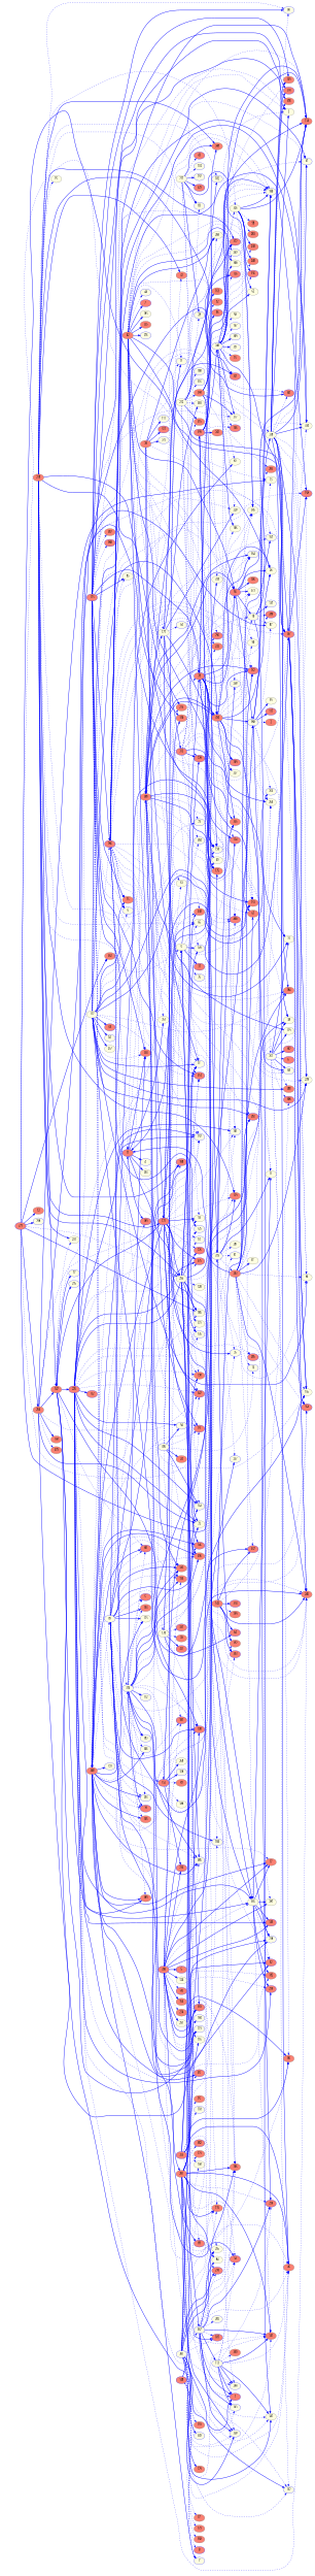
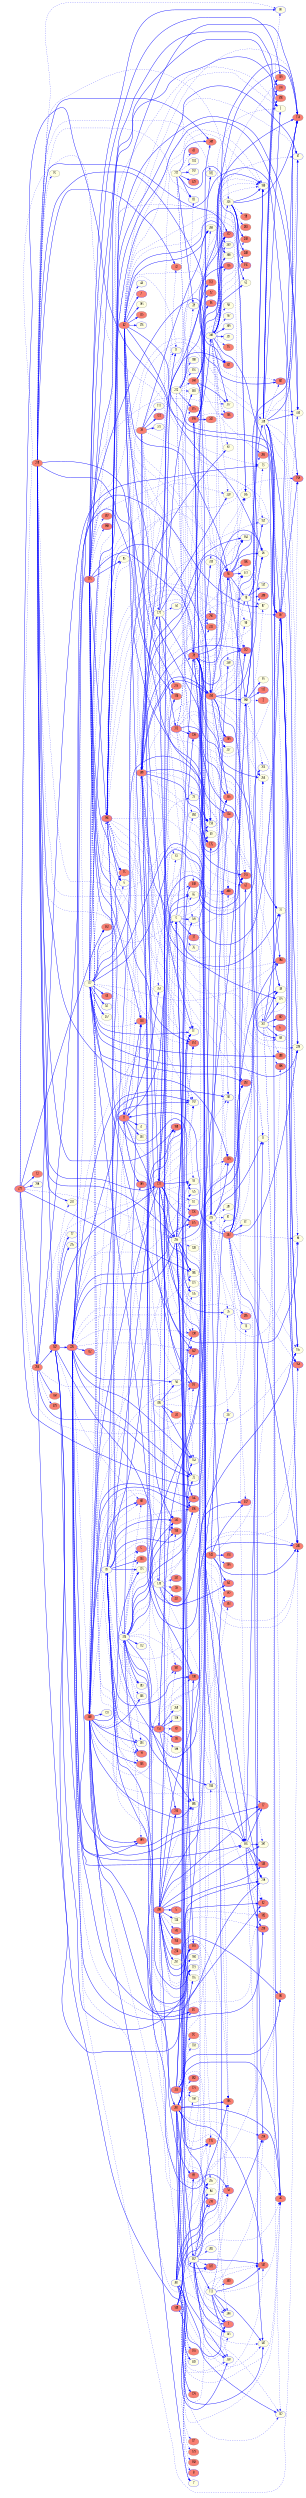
  digraph {
    rankdir=LR
    node [color=blue fillcolor=salmon fontname=Courier style=filled]
    edge [color=Blue style=dashed]
    10 [fillcolor=lightyellow]
    13 [color=gray40 fillcolor=lightyellow]
    68 [color=gray40 fillcolor=lightyellow]
    87 [color=gray40 fillcolor=lightyellow]
    137 [fillcolor=lightyellow]
    157 [fillcolor=lightyellow]
    203 [color=gray40]
    280
    342 [color=gray40 fillcolor=lightyellow]
    11
    35 [fillcolor=lightyellow]
    41 [fillcolor=lightyellow]
    189
    191
    208 [color=gray40]
    234 [color=gray40]
    253 [color=gray40 fillcolor=lightyellow]
    285
    353 [color=gray40 fillcolor=lightyellow]
    177 [color=gray40 fillcolor=lightyellow]
    335 [color=gray40]
    56
    100 [fillcolor=lightyellow]
    262
    394 [color=gray40]
    233 [color=gray40]
    364 [fillcolor=lightyellow]
    373 [color=gray40 fillcolor=lightyellow]
    380 [fillcolor=lightyellow]
    22 [color=gray40 fillcolor=lightyellow]
    227 [color=gray40 fillcolor=lightyellow]
    264 [color=gray40 fillcolor=lightyellow]
    400
    122
    197 [fillcolor=lightyellow]
    21 [color=gray40 fillcolor=lightyellow]
    67 [color=gray40]
    322
    198
    115 [color=gray40]
    150 [color=gray40 fillcolor=lightyellow]
    321
    149 [fillcolor=lightyellow]
    220 [color=gray40 fillcolor=lightyellow]
    32 [color=gray40]
    54 [fillcolor=lightyellow]
    229 [color=gray40 fillcolor=lightyellow]
    303 [color=gray40 fillcolor=lightyellow]
    313
    90 [color=gray40 fillcolor=lightyellow]
    345 [color=gray40 fillcolor=lightyellow]
    105 [color=gray40]
    60 [fillcolor=lightyellow]
    209
    294
    266 [fillcolor=lightyellow]
    338 [color=gray40 fillcolor=lightyellow]
    261 [fillcolor=lightyellow]
    2 [color=gray40]
    59 [color=gray40 fillcolor=lightyellow]
    117
    31 [color=gray40 fillcolor=lightyellow]
    66 [color=gray40 fillcolor=lightyellow]
    246 [color=gray40]
    83 [fillcolor=lightyellow]
    93 [color=gray40 fillcolor=lightyellow]
    108
    131 [fillcolor=lightyellow]
    135 [fillcolor=lightyellow]
    147 [color=gray40]
    159 [color=gray40]
    185 [color=gray40 fillcolor=lightyellow]
    190 [color=gray40]
    201 [fillcolor=lightyellow]
    226
    275 [color=gray40]
    295 [color=gray40 fillcolor=lightyellow]
    314
    330 [color=gray40]
    340 [color=gray40]
    347
    365 [color=gray40 fillcolor=lightyellow]
    370 [color=gray40]
    375
    396 [color=gray40]
    20 [color=gray40]
    63 [color=gray40 fillcolor=lightyellow]
    91 [fillcolor=lightyellow]
    111 [fillcolor=lightyellow]
    211 [fillcolor=lightyellow]
    260 [color=gray40 fillcolor=lightyellow]
    317
    372 [fillcolor=lightyellow]
    194 [fillcolor=lightyellow]
    206 [color=gray40]
    228
    73 [fillcolor=lightyellow]
    238 [fillcolor=lightyellow]
    38 [color=gray40 fillcolor=lightyellow]
    315 [color=gray40]
    28 [fillcolor=lightyellow]
    384 [fillcolor=lightyellow]
    399
    37
    76 [fillcolor=lightyellow]
    78
    146
    272 [color=gray40 fillcolor=lightyellow]
    47 [fillcolor=lightyellow]
    114 [color=gray40]
    175 [color=gray40]
    254
    267
    296
    232 [color=gray40]
    393
    80 [color=gray40 fillcolor=lightyellow]
    155 [color=gray40 fillcolor=lightyellow]
    158
    278 [color=gray40 fillcolor=lightyellow]
    334 [color=gray40 fillcolor=lightyellow]
    354
    42 [color=gray40]
    44 [fillcolor=lightyellow]
    71
    183 [color=gray40 fillcolor=lightyellow]
    235 [color=gray40]
    245 [color=gray40]
    269 [fillcolor=lightyellow]
    276 [fillcolor=lightyellow]
    300 [color=gray40 fillcolor=lightyellow]
    46 [color=gray40]
    3 [color=gray40 fillcolor=lightyellow]
    284 [color=gray40]
    361
    169 [color=gray40]
    274
    341 [fillcolor=lightyellow]
    378 [color=gray40]
    86 [color=gray40]
    288 [color=gray40]
    308
    162 [fillcolor=lightyellow]
    61
    302
    113 [fillcolor=lightyellow]
    1
    34
    141 [color=gray40]
    244 [fillcolor=lightyellow]
    343 [fillcolor=lightyellow]
    350 [fillcolor=lightyellow]
    359 [color=gray40]
    337
    77 [fillcolor=lightyellow]
    215 [fillcolor=lightyellow]
    225
    231 [color=gray40 fillcolor=lightyellow]
    301
    369
    377 [color=gray40 fillcolor=lightyellow]
    389 [color=gray40]
    125 [fillcolor=lightyellow]
    72 [color=gray40 fillcolor=lightyellow]
    385 [fillcolor=lightyellow]
    164 [fillcolor=lightyellow]
    128 [color=gray40 fillcolor=lightyellow]
    7 [fillcolor=lightyellow]
    181 [fillcolor=lightyellow]
    39
    123 [color=gray40 fillcolor=lightyellow]
    195 [color=gray40]
    293 [fillcolor=lightyellow]
    376 [fillcolor=lightyellow]
    119 [fillcolor=lightyellow]
    351
    165 [color=gray40]
    193 [fillcolor=lightyellow]
    346 [fillcolor=lightyellow]
    17 [color=gray40]
    52
    145
    182 [color=gray40]
    290
    287 [color=gray40 fillcolor=lightyellow]
    94 [fillcolor=lightyellow]
    132
    89
    152
    178 [color=gray40 fillcolor=lightyellow]
    101
    51
    82 [color=gray40 fillcolor=lightyellow]
    153 [color=gray40]
    184 [fillcolor=lightyellow]
    383 [fillcolor=lightyellow]
    81 [fillcolor=lightyellow]
    172 [fillcolor=lightyellow]
    127 [color=gray40 fillcolor=lightyellow]
    6 [fillcolor=lightyellow]
    65
    75 [color=gray40]
    186
    241 [fillcolor=lightyellow]
    257 [color=gray40 fillcolor=lightyellow]
    282
    362 [color=gray40]
    85 [color=gray40 fillcolor=lightyellow]
    142 [color=gray40]
    64
    299 [color=gray40]
    374
    148
    0
    171 [color=gray40]
    179 [color=gray40]
    360 [color=gray40]
    392 [color=gray40]
    49 [color=gray40]
+   99
    188 [color=gray40 fillcolor=lightyellow]
    236
    268 [color=gray40 fillcolor=lightyellow]
    319 [fillcolor=lightyellow]
    328 [fillcolor=lightyellow]
    243 [color=gray40]
    237 [fillcolor=lightyellow]
    250 [fillcolor=lightyellow]
    281 [color=gray40 fillcolor=lightyellow]
    16 [fillcolor=lightyellow]
    311 [color=gray40 fillcolor=lightyellow]
    173
    387 [color=gray40]
    388
    102 [fillcolor=lightyellow]
    348 [color=gray40]
    240 [fillcolor=lightyellow]
    166
    69 [color=gray40 fillcolor=lightyellow]
    242 [color=gray40]
    70 [color=gray40]
    318 [color=gray40 fillcolor=lightyellow]
    327
    331
    207 [color=gray40]
    84 [color=gray40 fillcolor=lightyellow]
    104 [fillcolor=lightyellow]
    107
    210
    223 [color=gray40]
    367 [fillcolor=lightyellow]
    382
    255 [color=gray40 fillcolor=lightyellow]
    202 [fillcolor=lightyellow]
    212 [color=gray40 fillcolor=lightyellow]
    136
    180 [fillcolor=lightyellow]
    316 [fillcolor=lightyellow]
    344 [color=gray40]
    92 [color=gray40]
    96
    163 [color=gray40]
    218 [color=gray40]
    151 [color=gray40 fillcolor=lightyellow]
    326 [color=gray40 fillcolor=lightyellow]
    62 [color=gray40 fillcolor=lightyellow]
    230 [color=gray40]
    248 [color=gray40]
    336
    98 [color=gray40]
    283 [color=gray40]
    15 [color=gray40]
    58 [color=gray40 fillcolor=lightyellow]
-   106 [color=gray40 fillcolor=lightyellow]
    167 [fillcolor=lightyellow]
    309 [fillcolor=lightyellow]
    391 [fillcolor=lightyellow]
    256 [color=gray40]
    160 [color=gray40]
    379 [color=gray40]
    277 [color=gray40 fillcolor=lightyellow]
    43
    174 [fillcolor=lightyellow]
    297 [fillcolor=lightyellow]
    329
    279
    12 [color=gray40]
    298 [fillcolor=lightyellow]
    307 [fillcolor=lightyellow]
    116 [color=gray40 fillcolor=lightyellow]
    129 [color=gray40]
    259 [color=gray40]
    349 [fillcolor=lightyellow]
    325
    110 [fillcolor=lightyellow]
    251 [color=gray40]
    390
    5
    124 [color=gray40 fillcolor=lightyellow]
    143
    156 [color=gray40]
    214 [color=gray40]
    291 [color=gray40 fillcolor=lightyellow]
    395 [fillcolor=lightyellow]
    24 [color=gray40]
    10 -> 13
    10 -> 68
    10 -> 87
    10 -> 137 [style=bold]
    10 -> 157 [style=bold]
    10 -> 203
    10 -> 280
    10 -> 342 [style=bold]
    11 -> 157
    11 -> 35 [style=bold]
    11 -> 41 [style=bold]
    11 -> 189 [style=bold]
    11 -> 191
    11 -> 208
    11 -> 234 [style=bold]
    11 -> 253 [style=bold]
    11 -> 285
    11 -> 353 [style=bold]
    208 -> 10
    208 -> 353
    208 -> 177 [style=bold]
    208 -> 335 [style=bold]
    208 -> 56 [style=bold]
    208 -> 100
    208 -> 262 [style=bold]
    208 -> 394 [style=bold]
    208 -> 233 [style=bold]
    208 -> 364 [style=bold]
    208 -> 373
    208 -> 380
    208 -> 22 [style=bold]
    208 -> 227
    208 -> 264
    208 -> 400
    208 -> 122 [style=bold]
    208 -> 197
    208 -> 21
    208 -> 67
    208 -> 322
    208 -> 198 [style=bold]
    208 -> 115
    208 -> 150
    208 -> 321 [style=bold]
    177 -> 21
    177 -> 67 [style=bold]
    177 -> 322 [style=bold]
    177 -> 149
    177 -> 220 [style=bold]
    177 -> 32
    177 -> 54
    177 -> 229 [style=bold]
    177 -> 303 [style=bold]
    177 -> 313 [style=bold]
    56 -> 10 [style=bold]
    56 -> 68 [style=bold]
    56 -> 100 [style=bold]
    56 -> 233
    56 -> 364
    56 -> 373 [style=bold]
    56 -> 380 [style=bold]
    56 -> 90
    56 -> 345
    56 -> 105 [style=bold]
    394 -> 10
    394 -> 68 [style=bold]
    394 -> 208 [style=bold]
    394 -> 335 [style=bold]
    394 -> 56
    394 -> 100
    394 -> 262
-   394 -> 233
    394 -> 364 [style=bold]
    394 -> 373
    394 -> 380 [style=bold]
    394 -> 22
    394 -> 227
    394 -> 264
    394 -> 400
    394 -> 345
    394 -> 60 [style=bold]
    394 -> 209 [style=bold]
    380 -> 87
    380 -> 100 [style=bold]
    380 -> 264
    380 -> 294 [style=bold]
    380 -> 266
    380 -> 338 [style=bold]
    380 -> 261
    380 -> 2
    380 -> 59 [style=bold]
    380 -> 117 [style=bold]
    122 -> 197
    122 -> 31
    122 -> 66 [style=bold]
    122 -> 246
    122 -> 83
    122 -> 93 [style=bold]
    122 -> 108
    122 -> 131
    122 -> 135
    122 -> 147 [style=bold]
    122 -> 159
    122 -> 185 [style=bold]
    122 -> 190
    122 -> 201
    122 -> 226
    122 -> 275
    122 -> 295 [style=bold]
    122 -> 314
    122 -> 330
    122 -> 340 [style=bold]
    122 -> 347 [style=bold]
    122 -> 365 [style=bold]
    122 -> 370 [style=bold]
    122 -> 375 [style=bold]
    122 -> 396 [style=bold]
    313 -> 194
    313 -> 206
    313 -> 228 [style=bold]
    313 -> 73
    313 -> 238 [style=bold]
    313 -> 38
    313 -> 315
    313 -> 28
    313 -> 384
    313 -> 399
    338 -> 11
    338 -> 246
    338 -> 47 [style=bold]
    338 -> 114
    338 -> 267 [style=bold]
    338 -> 80
    338 -> 155 [style=bold]
    338 -> 158
    338 -> 278
    338 -> 334 [style=bold]
    338 -> 354
    338 -> 46 [style=bold]
    338 -> 3 [style=bold]
    338 -> 284 [style=bold]
    338 -> 361
    338 -> 169 [style=bold]
    338 -> 274 [style=bold]
    338 -> 341
    338 -> 378 [style=bold]
    261 -> 22 [style=bold]
    261 -> 229 [style=bold]
    261 -> 60 [style=bold]
    261 -> 38 [style=bold]
    261 -> 86
    261 -> 288
    261 -> 308
    261 -> 162
    261 -> 61
    261 -> 302 [style=bold]
    31 -> 335
    31 -> 149 [style=bold]
    31 -> 90
    31 -> 66
    31 -> 211
    31 -> 37 [style=bold]
    31 -> 76
    31 -> 78 [style=bold]
    31 -> 146 [style=bold]
    31 -> 272 [style=bold]
    147 -> 350 [style=bold]
    147 -> 337 [style=bold]
    147 -> 77 [style=bold]
    147 -> 215 [style=bold]
    147 -> 225 [style=bold]
    147 -> 231
    147 -> 301
    147 -> 369 [style=bold]
    147 -> 377
    147 -> 389 [style=bold]
    295 -> 197
    295 -> 246
    295 -> 93
    295 -> 131
    295 -> 135 [style=bold]
    295 -> 185 [style=bold]
    295 -> 190
    295 -> 201
    295 -> 226 [style=bold]
    295 -> 314
    295 -> 330 [style=bold]
    295 -> 340
    295 -> 347
    295 -> 365 [style=bold]
    295 -> 375
    295 -> 396
    295 -> 194 [style=bold]
    295 -> 228 [style=bold]
    295 -> 225 [style=bold]
    295 -> 369 [style=bold]
    295 -> 125
    295 -> 72 [style=bold]
    295 -> 385 [style=bold]
    295 -> 164
    295 -> 128
    340 -> 189
    340 -> 197 [style=bold]
    340 -> 198
    340 -> 347
    340 -> 365 [style=bold]
    340 -> 396 [style=bold]
    340 -> 73
    340 -> 146 [style=bold]
    340 -> 245
    340 -> 86
    340 -> 301 [style=bold]
    340 -> 389 [style=bold]
    340 -> 385 [style=bold]
    340 -> 7 [style=bold]
    340 -> 181
    340 -> 39
    340 -> 123 [style=bold]
    340 -> 195
    340 -> 293 [style=bold]
    340 -> 376
    340 -> 119 [style=bold]
    340 -> 351 [style=bold]
    340 -> 165 [style=bold]
    340 -> 193 [style=bold]
    340 -> 346 [style=bold]
    365 -> 21 [style=bold]
    365 -> 238 [style=bold]
    365 -> 141
    365 -> 17 [style=bold]
    365 -> 52
    365 -> 145 [style=bold]
-   365 -> 182 [style=bold]
+   365 -> 182
    365 -> 290 [style=bold]
    365 -> 287 [style=bold]
    20 -> 157
    20 -> 191 [style=bold]
    20 -> 177
    20 -> 63
    20 -> 91
    20 -> 111 [style=bold]
    20 -> 211 [style=bold]
    20 -> 260 [style=bold]
    20 -> 317 [style=bold]
    20 -> 372 [style=bold]
    399 -> 159
    399 -> 114 [style=bold]
    399 -> 319 [style=bold]
    399 -> 250
    399 -> 102 [style=bold]
    399 -> 348 [style=bold]
    399 -> 240 [style=bold]
    399 -> 166
    399 -> 69 [style=bold]
    399 -> 242 [style=bold]
    78 -> 68 [style=bold]
    78 -> 335 [style=bold]
    78 -> 56 [style=bold]
    78 -> 262 [style=bold]
    78 -> 394 [style=bold]
    78 -> 233
    78 -> 364
    78 -> 373
    78 -> 22 [style=bold]
    78 -> 227
    78 -> 264 [style=bold]
    78 -> 400
    78 -> 345
    78 -> 60
    78 -> 209
    78 -> 260
    78 -> 194
    78 -> 47
    78 -> 114 [style=bold]
    78 -> 175 [style=bold]
    78 -> 254
    78 -> 267
    78 -> 296
    78 -> 232
    78 -> 393
    267 -> 11 [style=bold]
    267 -> 246 [style=bold]
    267 -> 47
    267 -> 114 [style=bold]
    267 -> 80
    267 -> 155 [style=bold]
    267 -> 158 [style=bold]
    267 -> 278 [style=bold]
    267 -> 334
    267 -> 354 [style=bold]
    42 -> 68 [style=bold]
    42 -> 208
    42 -> 56 [style=bold]
    42 -> 100
    42 -> 262
    42 -> 394
    42 -> 345
    42 -> 91
    42 -> 260 [style=bold]
    42 -> 194
    42 -> 78
    42 -> 47
    42 -> 114
    42 -> 175 [style=bold]
    42 -> 254 [style=bold]
    42 -> 267 [style=bold]
    42 -> 296
    42 -> 44
    42 -> 71 [style=bold]
    42 -> 183 [style=bold]
    42 -> 235 [style=bold]
    42 -> 245 [style=bold]
    42 -> 269
    42 -> 276 [style=bold]
    42 -> 300 [style=bold]
    113 -> 342 [style=bold]
    113 -> 294
    113 -> 206
    113 -> 46
    113 -> 1 [style=bold]
    113 -> 34
    113 -> 141 [style=bold]
    113 -> 244 [style=bold]
    113 -> 343 [style=bold]
    113 -> 350
    113 -> 359
    225 -> 233
    225 -> 197 [style=bold]
    225 -> 246
    225 -> 93
    225 -> 135
    225 -> 185
    225 -> 190
    225 -> 201 [style=bold]
    225 -> 340
    225 -> 347
    225 -> 365 [style=bold]
    225 -> 375 [style=bold]
    225 -> 194 [style=bold]
    225 -> 361 [style=bold]
    225 -> 141
    225 -> 125
    225 -> 72 [style=bold]
    225 -> 164 [style=bold]
    225 -> 17 [style=bold]
    225 -> 52 [style=bold]
    225 -> 145 [style=bold]
    225 -> 182
    225 -> 290 [style=bold]
    225 -> 94 [style=bold]
    225 -> 132 [style=bold]
    181 -> 11
    181 -> 400
    181 -> 198 [style=bold]
    181 -> 108 [style=bold]
    181 -> 396
    181 -> 211 [style=bold]
    181 -> 245 [style=bold]
    181 -> 34 [style=bold]
    181 -> 301
    181 -> 72 [style=bold]
    181 -> 385
    181 -> 39
    181 -> 123 [style=bold]
    181 -> 195
    181 -> 293
    181 -> 376
    181 -> 89 [style=bold]
    181 -> 152
    181 -> 178
    181 -> 101
    181 -> 51
    181 -> 82 [style=bold]
    181 -> 153 [style=bold]
    181 -> 184 [style=bold]
    181 -> 383
    376 -> 234 [style=bold]
    376 -> 198
    376 -> 396 [style=bold]
    376 -> 211
    376 -> 146
    376 -> 245 [style=bold]
    376 -> 284 [style=bold]
    376 -> 86 [style=bold]
    376 -> 301
    376 -> 389
    376 -> 385 [style=bold]
    376 -> 39 [style=bold]
    376 -> 123
    376 -> 195 [style=bold]
    376 -> 293
    376 -> 119 [style=bold]
    376 -> 165
    376 -> 346
    376 -> 152
    376 -> 51
    376 -> 153
    376 -> 383 [style=bold]
    376 -> 81
    376 -> 172 [style=bold]
    152 -> 380 [style=bold]
    152 -> 31
    152 -> 393
    152 -> 49
+   152 -> 99 [style=bold]
    152 -> 188
    152 -> 236 [style=bold]
    152 -> 268 [style=bold]
    152 -> 319
    152 -> 328 [style=bold]
    178 -> 280
    178 -> 264
    178 -> 245
    178 -> 52
    178 -> 101
    178 -> 64 [style=bold]
    178 -> 70
    178 -> 318 [style=bold]
    178 -> 327 [style=bold]
    178 -> 331
    127 -> 234
    127 -> 394 [style=bold]
    127 -> 233 [style=bold]
    127 -> 220
    127 -> 266 [style=bold]
    127 -> 314
    127 -> 211 [style=bold]
    127 -> 194 [style=bold]
    127 -> 78
    127 -> 80 [style=bold]
    127 -> 155 [style=bold]
    127 -> 158
    127 -> 278 [style=bold]
    127 -> 334 [style=bold]
    127 -> 3
    127 -> 284
    127 -> 288 [style=bold]
    127 -> 6
    127 -> 65 [style=bold]
    127 -> 75 [style=bold]
    127 -> 186
    127 -> 241 [style=bold]
    127 -> 257 [style=bold]
    127 -> 282 [style=bold]
    127 -> 362
    186 -> 11
    186 -> 234
    186 -> 56
    186 -> 262
    186 -> 394
    186 -> 233
    186 -> 246 [style=bold]
    186 -> 314
    186 -> 211
    186 -> 78
    186 -> 47 [style=bold]
    186 -> 114 [style=bold]
    186 -> 267
    186 -> 232
    186 -> 80
    186 -> 155
    186 -> 158 [style=bold]
    186 -> 278
    186 -> 334 [style=bold]
    186 -> 354
    186 -> 3
    186 -> 6 [style=bold]
    186 -> 75
    186 -> 282
    186 -> 85
    142 -> 400
    142 -> 246 [style=bold]
-   142 -> 393 [style=bold]
    142 -> 308
    142 -> 244
    142 -> 337 [style=bold]
    142 -> 282 [style=bold]
    142 -> 64 [style=bold]
    142 -> 299
    142 -> 374 [style=bold]
    148 -> 149 [style=bold]
    148 -> 38
    148 -> 46
    148 -> 7
+   148 -> 89 [style=bold]
    148 -> 0
    148 -> 171
    148 -> 179
    148 -> 360
-   148 -> 392
+   148 -> 392 [style=bold]
    319 -> 35
    319 -> 21 [style=bold]
    319 -> 159 [style=bold]
    319 -> 254 [style=bold]
    319 -> 81
    319 -> 392 [style=bold]
    319 -> 243
    319 -> 237
    319 -> 250 [style=bold]
    319 -> 281
    243 -> 11 [style=bold]
    243 -> 285
    243 -> 262 [style=bold]
    243 -> 233
    243 -> 67 [style=bold]
    243 -> 246 [style=bold]
    243 -> 114 [style=bold]
    243 -> 267
    243 -> 80
    243 -> 155
    243 -> 158
    243 -> 278 [style=bold]
    243 -> 334
    243 -> 354
    243 -> 337
    243 -> 287
    243 -> 282
    243 -> 16
    243 -> 311 [style=bold]
    173 -> 234 [style=bold]
    173 -> 197
    173 -> 345
    173 -> 338
    173 -> 246
    173 -> 314 [style=bold]
    173 -> 206
    173 -> 78 [style=bold]
    173 -> 267
    173 -> 46
    173 -> 3 [style=bold]
    173 -> 284
    173 -> 361
    173 -> 169 [style=bold]
    173 -> 274 [style=bold]
    173 -> 341 [style=bold]
    173 -> 378 [style=bold]
    173 -> 125 [style=bold]
    173 -> 17
    173 -> 6
    173 -> 75 [style=bold]
    173 -> 186 [style=bold]
    173 -> 85 [style=bold]
    173 -> 387
    173 -> 388
    240 -> 100
    240 -> 322 [style=bold]
    240 -> 321
    240 -> 220
    240 -> 201
    240 -> 38 [style=bold]
    240 -> 114 [style=bold]
    240 -> 269
    240 -> 300 [style=bold]
    240 -> 169
    240 -> 377 [style=bold]
    240 -> 82
    240 -> 166
    240 -> 136
    240 -> 326
    240 -> 62 [style=bold]
    240 -> 230
    240 -> 248
    240 -> 336
    240 -> 15
    240 -> 58
-   240 -> 106 [style=bold]
    240 -> 167
    240 -> 309 [style=bold]
    240 -> 391 [style=bold]
    207 -> 342
    207 -> 191
    207 -> 115 [style=bold]
    207 -> 294
    207 -> 211 [style=bold]
    207 -> 206 [style=bold]
    207 -> 175 [style=bold]
    207 -> 46 [style=bold]
    207 -> 162 [style=bold]
    207 -> 1
    207 -> 34
    207 -> 141 [style=bold]
    207 -> 350 [style=bold]
    207 -> 369 [style=bold]
    207 -> 385
    207 -> 119
    207 -> 84 [style=bold]
    207 -> 104
    207 -> 107 [style=bold]
    207 -> 210
    207 -> 223
    207 -> 367 [style=bold]
    207 -> 382
    367 -> 342
    367 -> 115
    367 -> 294 [style=bold]
    367 -> 206
    367 -> 46
    367 -> 162
    367 -> 113 [style=bold]
    367 -> 1 [style=bold]
    367 -> 34
    367 -> 141 [style=bold]
    367 -> 244
    367 -> 343 [style=bold]
    367 -> 350 [style=bold]
    367 -> 84 [style=bold]
    367 -> 107
    367 -> 210
    367 -> 255
    367 -> 202
    212 -> 100 [style=bold]
    212 -> 303
    212 -> 206
    212 -> 228
    212 -> 315 [style=bold]
    212 -> 3
    212 -> 136 [style=bold]
    212 -> 180
    212 -> 316
    212 -> 344
    344 -> 203
    344 -> 100
    344 -> 194 [style=bold]
    344 -> 377 [style=bold]
    344 -> 184
    344 -> 318
    344 -> 92
    344 -> 96 [style=bold]
    344 -> 163 [style=bold]
    218 -> 122 [style=bold]
    218 -> 322 [style=bold]
    218 -> 321 [style=bold]
    218 -> 32 [style=bold]
    218 -> 31
    218 -> 66
    218 -> 83
    218 -> 108 [style=bold]
    218 -> 147 [style=bold]
    218 -> 159 [style=bold]
    218 -> 275 [style=bold]
    218 -> 295 [style=bold]
    218 -> 330
    218 -> 370 [style=bold]
    218 -> 341
    218 -> 231 [style=bold]
    218 -> 102
    218 -> 348 [style=bold]
    218 -> 151
    218 -> 326
    326 -> 100 [style=bold]
    326 -> 365
    326 -> 114 [style=bold]
    326 -> 240
    326 -> 62 [style=bold]
    326 -> 230 [style=bold]
    326 -> 248 [style=bold]
    326 -> 336 [style=bold]
    326 -> 98
    326 -> 283
    256 -> 13 [style=bold]
    256 -> 87 [style=bold]
    256 -> 93
    256 -> 147 [style=bold]
    256 -> 347
    256 -> 238 [style=bold]
    256 -> 72 [style=bold]
    256 -> 160 [style=bold]
    256 -> 379
    277 -> 345 [style=bold]
    277 -> 83 [style=bold]
    277 -> 93
    277 -> 201
    277 -> 28 [style=bold]
    277 -> 348 [style=bold]
    277 -> 43
    277 -> 174
    277 -> 297 [style=bold]
    277 -> 329 [style=bold]
    279 -> 13
    279 -> 185 [style=bold]
    279 -> 295
    279 -> 272
    279 -> 267 [style=bold]
    279 -> 362 [style=bold]
    279 -> 69 [style=bold]
    279 -> 256 [style=bold]
    279 -> 12 [style=bold]
    279 -> 298 [style=bold]
    307 -> 342 [style=bold]
    307 -> 115
    307 -> 150
    307 -> 159
    307 -> 206 [style=bold]
    307 -> 354
    307 -> 46
    307 -> 162
    307 -> 1 [style=bold]
    307 -> 141
    307 -> 244
    307 -> 343
    307 -> 350
    307 -> 164 [style=bold]
    307 -> 107
    307 -> 210 [style=bold]
    307 -> 367
    307 -> 255 [style=bold]
    307 -> 116 [style=bold]
    307 -> 129 [style=bold]
    307 -> 259
    307 -> 349 [style=bold]
    325 -> 198 [style=bold]
    325 -> 190 [style=bold]
    325 -> 46 [style=bold]
    325 -> 86 [style=bold]
    325 -> 351
    325 -> 89
    325 -> 184
    325 -> 255
    325 -> 110
    325 -> 251
    390 -> 35
    390 -> 365
    390 -> 91 [style=bold]
    390 -> 238 [style=bold]
    390 -> 38 [style=bold]
    390 -> 141
    390 -> 385
    390 -> 195
    390 -> 17 [style=bold]
    390 -> 52 [style=bold]
    390 -> 145 [style=bold]
    390 -> 182
    390 -> 290
    390 -> 287 [style=bold]
    390 -> 101
    390 -> 236 [style=bold]
    390 -> 237 [style=bold]
    390 -> 207 [style=bold]
    390 -> 104
    390 -> 5 [style=bold]
    390 -> 124 [style=bold]
    390 -> 143
    390 -> 156 [style=bold]
    390 -> 214
    390 -> 291 [style=bold]
    395 -> 191
    395 -> 63
    395 -> 384
    395 -> 164 [style=bold]
    395 -> 195
    395 -> 94 [style=bold]
    395 -> 16
-   395 -> 106
    395 -> 116
    395 -> 24 [style=bold]
  }
